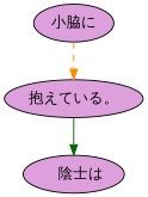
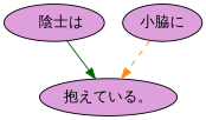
  digraph {
    node [fillcolor=plum style=filled]
    n1 [label="　陰士は"]
    n2 [label="抱えている。"]
    n3 [label="小脇に"]
-   n2 -> n1 [color=darkgreen style=solid]
+   n1 -> n2 [color=darkgreen style=solid]
    n3 -> n2 [color=darkorange style=dashed]
  }
